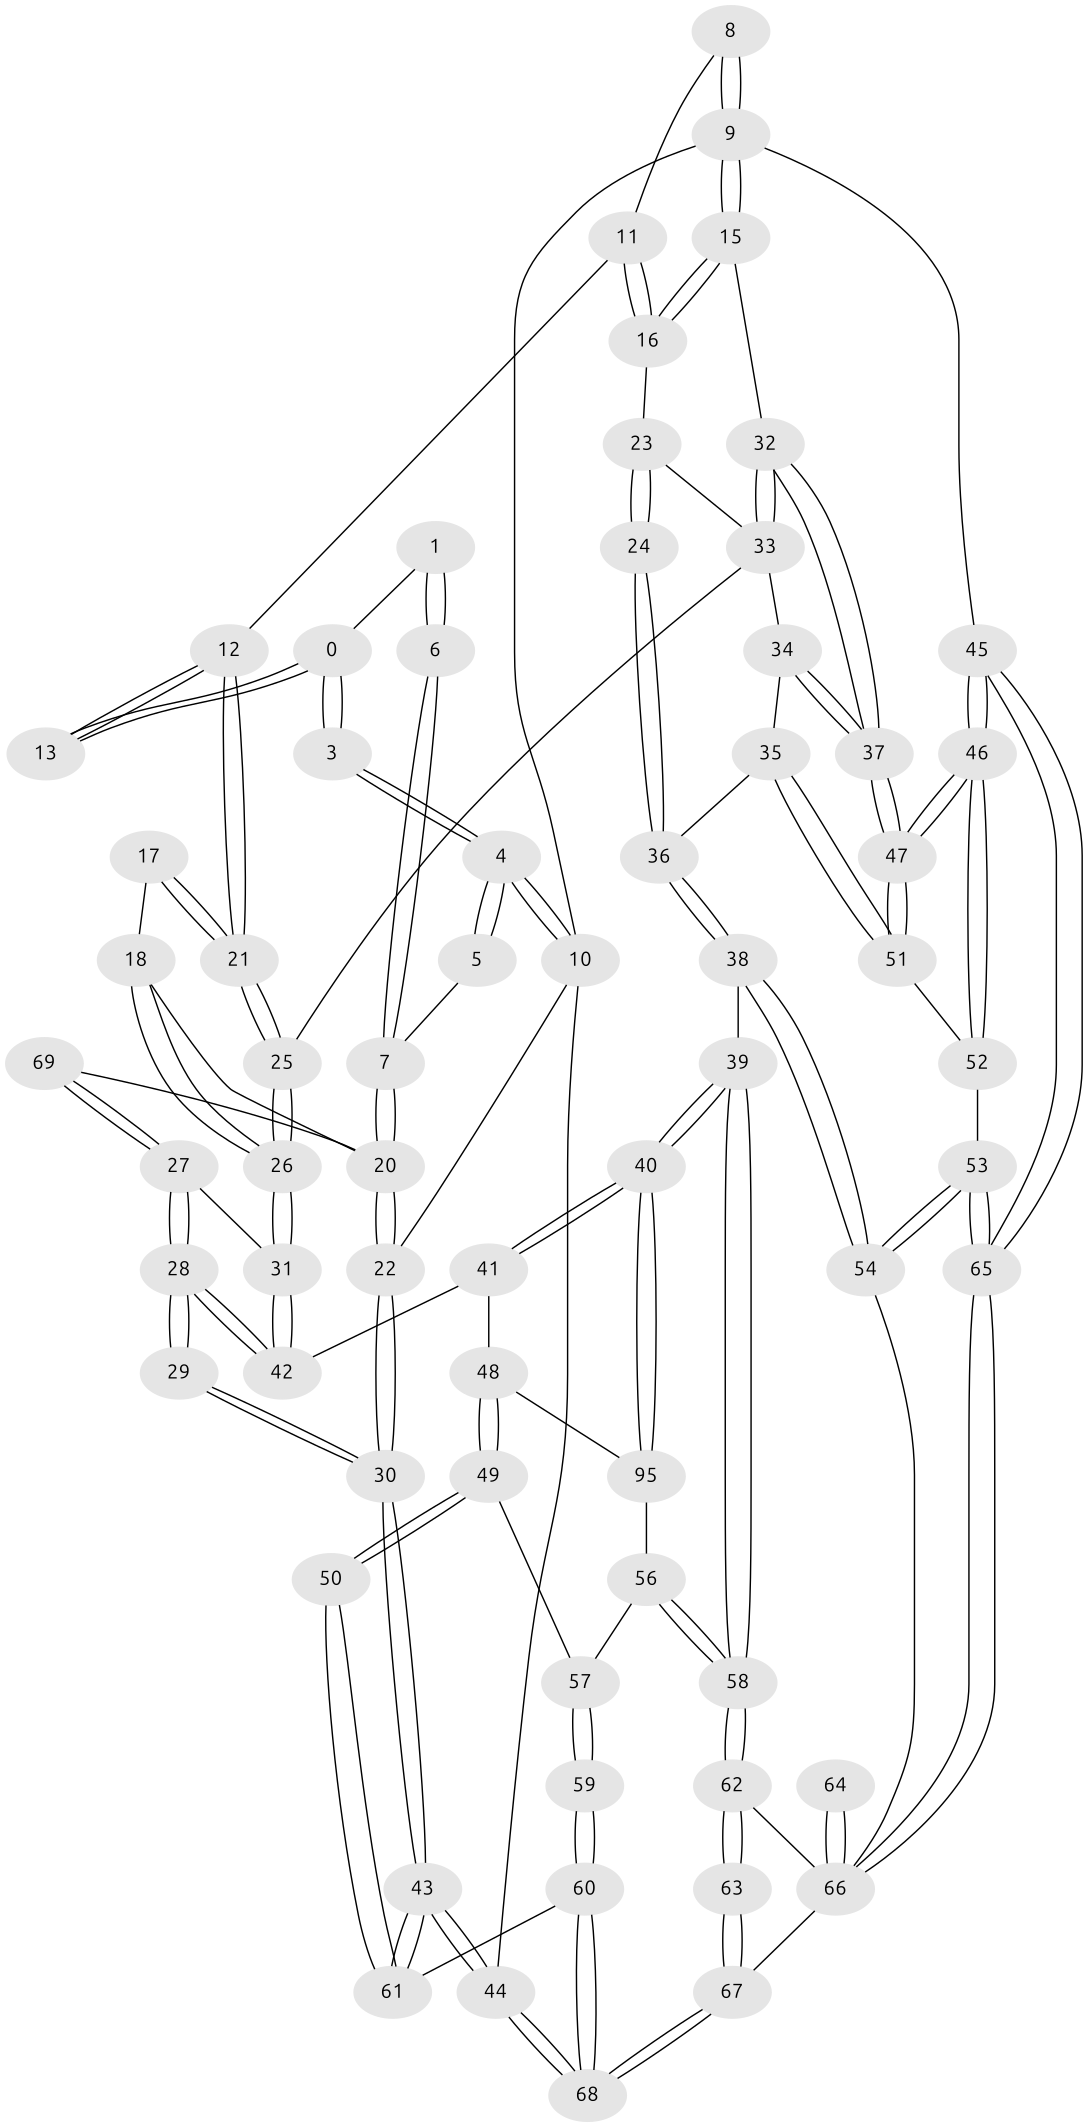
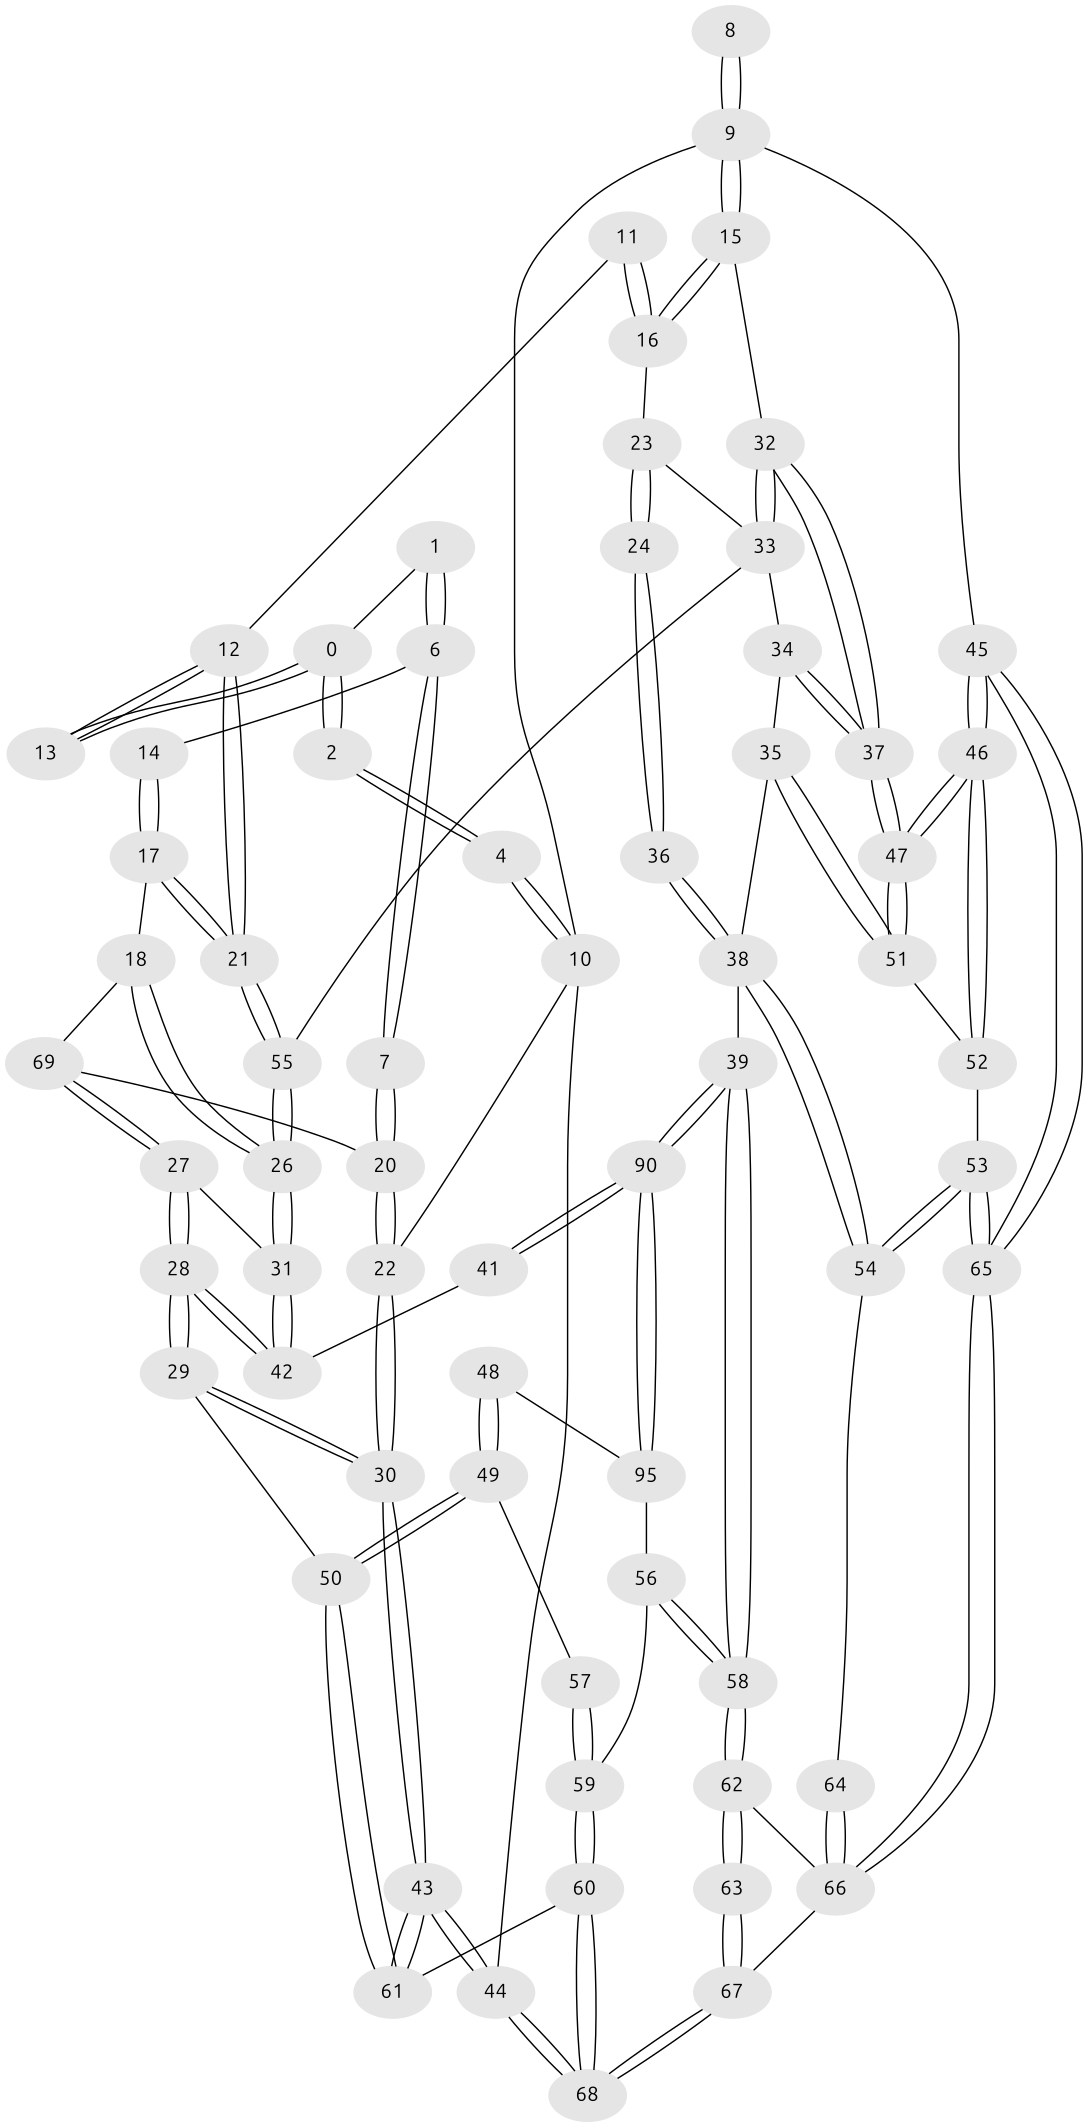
  graph {
    fontname=Ubuntu
    node [color=gray90 fontname=Ubuntu style=filled]
    edge [fontname=Ubuntu]
    n1 [label=0]
    1
    6
-   3
+   3 [label=2]
    13
    7
+   14
    4
-   5
    10
    22
    44
    20
    17
    8
    9
    11
    15
    45
    12
    16
    32
    46
    65
    30
    68
    21
    23
-   25
+   25 [label=55]
    18
    33
    37
    24
    n34 [label=69]
    26
    27
    31
    28
    43
    36
    34
    38
    42
    29
    50
    61
    47
    35
    51
    52
    39
    54
-   40
+   40 [label=90]
    58
    64
    41
    n57 [label=95]
    62
    48
    56
    49
    66
    53
    57
    59
    60
    63
    67
    n1 -- 3
    n1 -- 3
    n1 -- 13
    n1 -- 13
    1 -- n1
    1 -- 6
    1 -- 6
    6 -- 7
    6 -- 7
+   6 -- 14
    3 -- 4
    3 -- 4
    7 -- 20
    7 -- 20
-   4 -- 5
-   4 -- 5
+   14 -- 17
+   14 -- 17
    4 -- 10
    4 -- 10
-   5 -- 7
    10 -- 22
    10 -- 44
    22 -- 30
    22 -- 30
    44 -- 68
    44 -- 68
    20 -- 22
    20 -- 22
    17 -- 21
    17 -- 21
    17 -- 18
    8 -- 9
    8 -- 9
-   8 -- 11
    9 -- 10
    9 -- 15
    9 -- 15
    9 -- 45
    11 -- 12
    11 -- 16
    11 -- 16
    15 -- 16
    15 -- 16
    15 -- 32
    45 -- 46
    45 -- 46
    45 -- 65
    45 -- 65
    12 -- 13
    12 -- 13
    12 -- 21
    12 -- 21
    16 -- 23
    32 -- 33
    32 -- 33
    32 -- 37
    32 -- 37
    46 -- 47
    46 -- 47
    46 -- 52
    46 -- 52
    65 -- 66
    65 -- 66
    30 -- 43
    30 -- 43
    21 -- 25
    21 -- 25
    23 -- 33
    23 -- 24
    23 -- 24
    25 -- 26
    25 -- 26
-   18 -- 20
+   18 -- n34
    18 -- 26
    18 -- 26
    33 -- 25
    33 -- 34
    37 -- 47
    37 -- 47
    24 -- 36
    24 -- 36
    n34 -- 20
    n34 -- 27
    n34 -- 27
    26 -- 31
    26 -- 31
    27 -- 31
    27 -- 28
    27 -- 28
    31 -- 42
    31 -- 42
    28 -- 42
    28 -- 42
    28 -- 29
    28 -- 29
    43 -- 44
    43 -- 44
    43 -- 61
    43 -- 61
    36 -- 38
    36 -- 38
    34 -- 37
    34 -- 37
    34 -- 35
    38 -- 39
    38 -- 54
    38 -- 54
    29 -- 30
    29 -- 30
+   29 -- 50
    50 -- 61
    50 -- 61
    47 -- 51
    47 -- 51
-   35 -- 36
+   35 -- 38
    35 -- 51
    35 -- 51
    51 -- 52
    52 -- 53
    39 -- 40
    39 -- 40
    39 -- 58
    39 -- 58
-   54 -- 66
+   54 -- 64
    40 -- 41
    40 -- 41
    40 -- n57
    40 -- n57
    58 -- 62
    58 -- 62
    64 -- 66
    64 -- 66
    41 -- 42
-   41 -- 48
    n57 -- 56
    62 -- 66
    62 -- 63
    62 -- 63
    48 -- n57
    48 -- 49
    48 -- 49
    56 -- 58
    56 -- 58
-   56 -- 57
+   56 -- 59
    49 -- 50
    49 -- 50
    49 -- 57
    66 -- 67
    53 -- 65
    53 -- 65
    53 -- 54
    53 -- 54
    57 -- 59
    57 -- 59
    59 -- 60
    59 -- 60
    60 -- 68
    60 -- 68
    60 -- 61
    63 -- 67
    63 -- 67
    67 -- 68
    67 -- 68
  }
